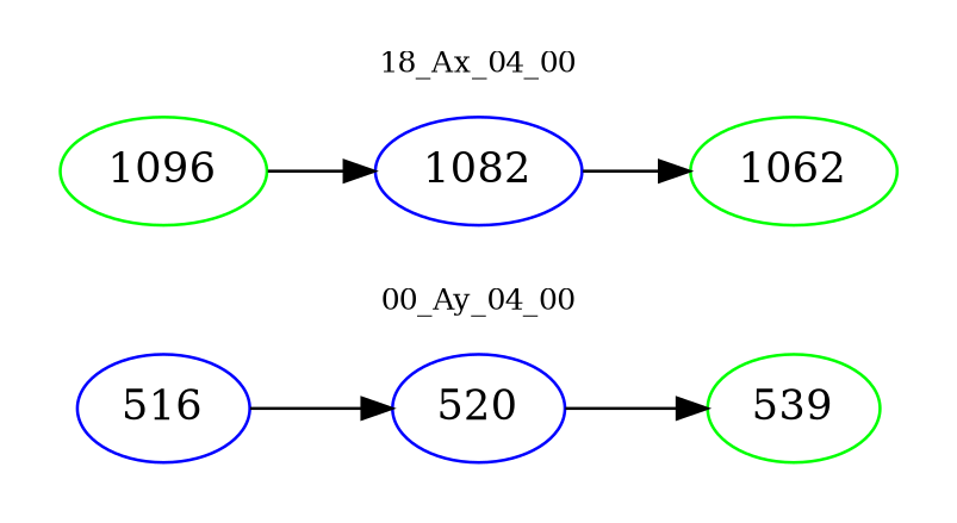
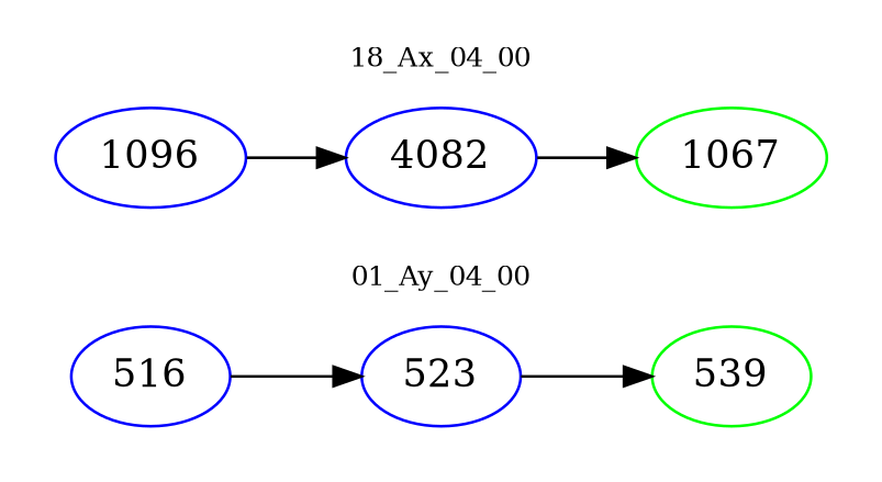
  digraph {
    rankdir=LR
    node [color=blue]
    edge [color=black]
-   n1 [label=520]
+   n1 [label=523]
    n2 [label=516]
    n3 [color=green label=539]
-   n4 [label=1082]
-   n5 [color=green label=1062]
-   n6 [color=green label=1096]
+   n4 [label=4082]
+   n5 [color=green label=1067]
+   n6 [label=1096]
    subgraph cluster_1 {
      color=white
      fontsize=10
-     label="00_Ay_04_00"
+     label="01_Ay_04_00"
      n1
      n2
      n3
    }
    subgraph cluster_2 {
      color=white
      fontsize=10
      label="18_Ax_04_00"
      n4
      n5
      n6
    }
    n1 -> n3
    n2 -> n1
    n4 -> n5
    n6 -> n4
  }
